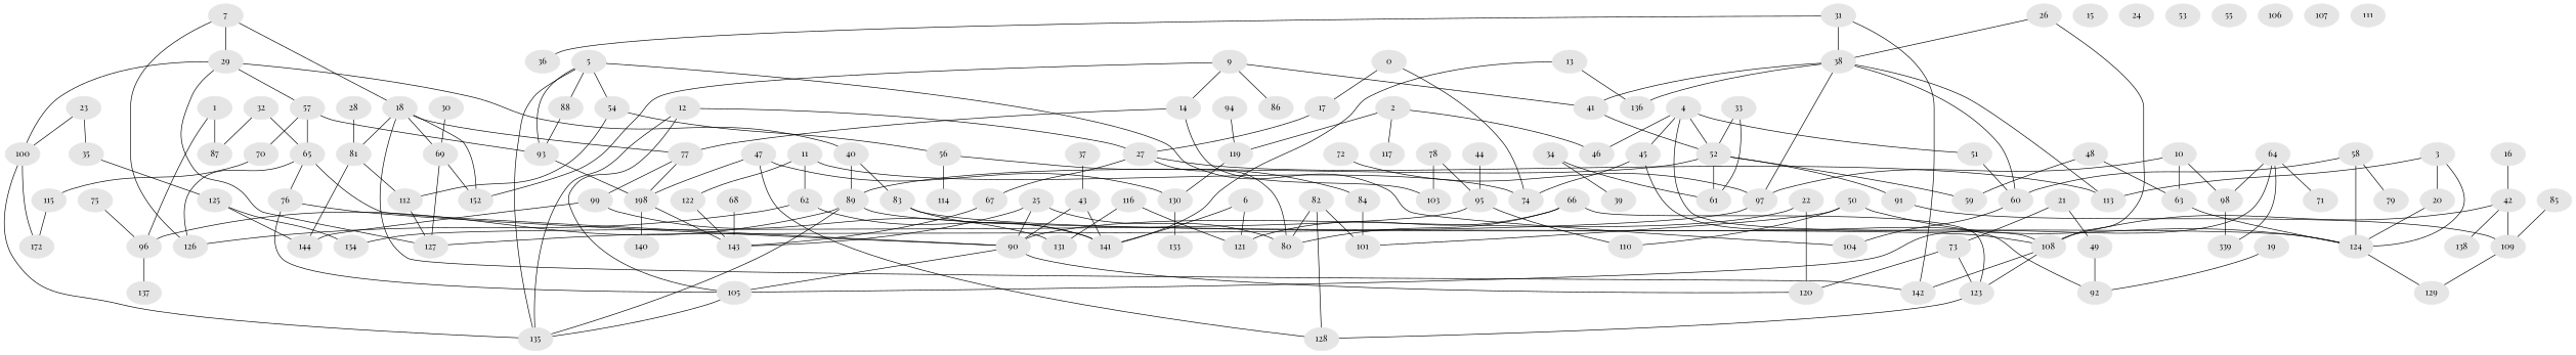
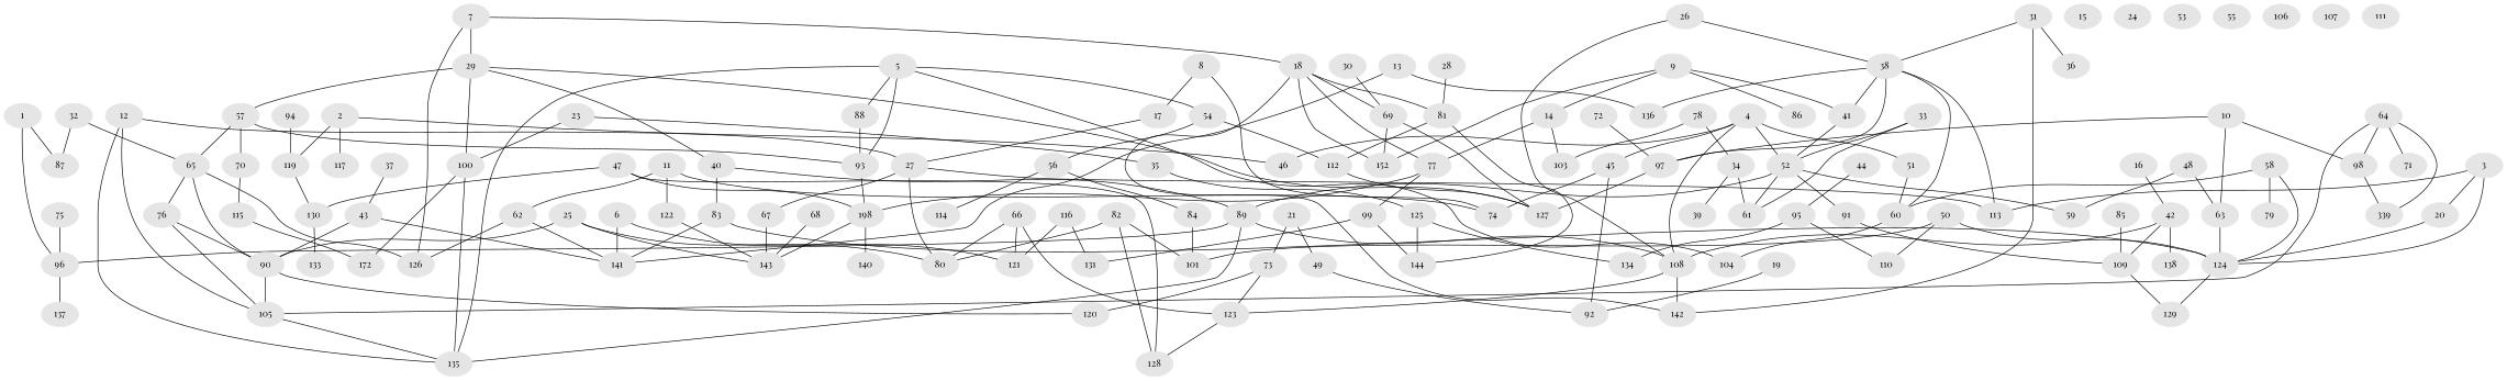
  graph {
    fontname="Playfair Display"
    node [color=gray90 fontname="Playfair Display" style=filled]
    edge [fontname="Playfair Display"]
    1
    87
    96
    137
    2
    46
    117
    119
    130
    3
    20
    113
    124
    129
    4
    45
    51
    52
    108
    74
    92
    60
    61
    89
    59
    91
    142
    123
    5
    54
    88
    93
    104
    135
    56
    112
    n37 [label=198]
    6
    121
    141
    7
    18
    29
    126
    n45 [label=152]
    77
    69
    81
    100
    40
    57
    127
-   8 [label=0]
+   8
    17
    27
    9
    14
    41
    86
    103
    10
    63
    97
    98
    n65 [label=339]
    11
    62
    122
    143
    12
    105
    80
    67
    13
    136
    99
    15
    16
    42
    109
    138
    144
    19
    21
    49
    73
    120
-   22
    90
    23
    35
    125
    n93 [label=172]
    24
    25
    26
    38
    28
    83
    65
    70
    30
    31
    36
    32
    76
    33
    34
    39
    134
    37
    43
    44
    95
    110
    47
    128
    140
    133
    48
    50
    101
    53
    84
    114
    55
    115
    58
    79
    64
    71
    66
    68
    72
    75
    131
    78
    82
    85
    94
    106
    107
    111
    116
    1 -- 87
    1 -- 96
    96 -- 137
    2 -- 46
    2 -- 117
    2 -- 119
    119 -- 130
    130 -- 133
    3 -- 20
    3 -- 113
    3 -- 124
    20 -- 124
    124 -- 129
    4 -- 46
    4 -- 45
    4 -- 51
    4 -- 52
    4 -- 108
    45 -- 74
    45 -- 92
    51 -- 60
    52 -- 61
    52 -- 89
    52 -- 59
    52 -- 91
    108 -- 142
    108 -- 123
    60 -- 104
    89 -- 96
    89 -- 108
    89 -- 135
    91 -- 109
    123 -- 128
    5 -- 54
    5 -- 88
    5 -- 93
    5 -- 104
    5 -- 135
    54 -- 56
    54 -- 112
    88 -- 93
    93 -- n37
    56 -- 84
    56 -- 114
    112 -- 127
    n37 -- 143
    n37 -- 140
    6 -- 121
    6 -- 141
    7 -- 18
    7 -- 29
    7 -- 126
    18 -- 142
    18 -- n45
    18 -- 77
    18 -- 69
    18 -- 81
    29 -- 100
    29 -- 40
    29 -- 57
    29 -- 127
    77 -- n37
    77 -- 99
    69 -- n45
    69 -- 127
    81 -- 112
    81 -- 144
    100 -- 135
    100 -- n93
    40 -- 89
    40 -- 83
    57 -- 93
    57 -- 65
    57 -- 70
    8 -- 74
    8 -- 17
    17 -- 27
    27 -- 113
    27 -- 80
    27 -- 67
    9 -- n45
    9 -- 14
    9 -- 41
    9 -- 86
    14 -- 77
    14 -- 103
    41 -- 52
    10 -- 63
    10 -- 97
    10 -- 98
    63 -- 124
    97 -- 127
    98 -- n65
    11 -- 74
    11 -- 62
    11 -- 122
    62 -- 141
    62 -- 126
    122 -- 143
    12 -- 135
    12 -- 27
    12 -- 105
    105 -- 135
    67 -- 143
    13 -- 141
    13 -- 136
    99 -- 144
    99 -- 131
    16 -- 42
    42 -- 108
    42 -- 109
    42 -- 138
    109 -- 129
    19 -- 92
    21 -- 49
    21 -- 73
    49 -- 92
    73 -- 123
    73 -- 120
-   22 -- 120
-   22 -- 90
    90 -- 105
    90 -- 120
    23 -- 100
    23 -- 35
    35 -- 125
    125 -- 144
    125 -- 134
    25 -- 143
    25 -- 80
    25 -- 90
    26 -- 108
    26 -- 38
    38 -- 113
    38 -- 60
    38 -- 41
    38 -- 97
    38 -- 136
    28 -- 81
    83 -- 124
    83 -- 141
    65 -- 126
    65 -- 90
    65 -- 76
    70 -- 115
    30 -- 69
    31 -- 142
    31 -- 38
    31 -- 36
    32 -- 87
    32 -- 65
    76 -- 105
    76 -- 90
    33 -- 52
    33 -- 61
    34 -- 61
    34 -- 39
    37 -- 43
    43 -- 141
    43 -- 90
    44 -- 95
    95 -- 134
    95 -- 110
    47 -- 130
    47 -- n37
    47 -- 128
    48 -- 59
    48 -- 63
    50 -- 124
    50 -- 110
    50 -- 101
    84 -- 101
    115 -- n93
    58 -- 124
    58 -- 60
    58 -- 79
    64 -- 98
    64 -- n65
    64 -- 105
    64 -- 71
    66 -- 123
    66 -- 121
    66 -- 80
    68 -- 143
    72 -- 97
    75 -- 96
    78 -- 103
-   78 -- 95
+   78 -- 34
    82 -- 80
    82 -- 128
    82 -- 101
    85 -- 109
    94 -- 119
    116 -- 121
    116 -- 131
  }
